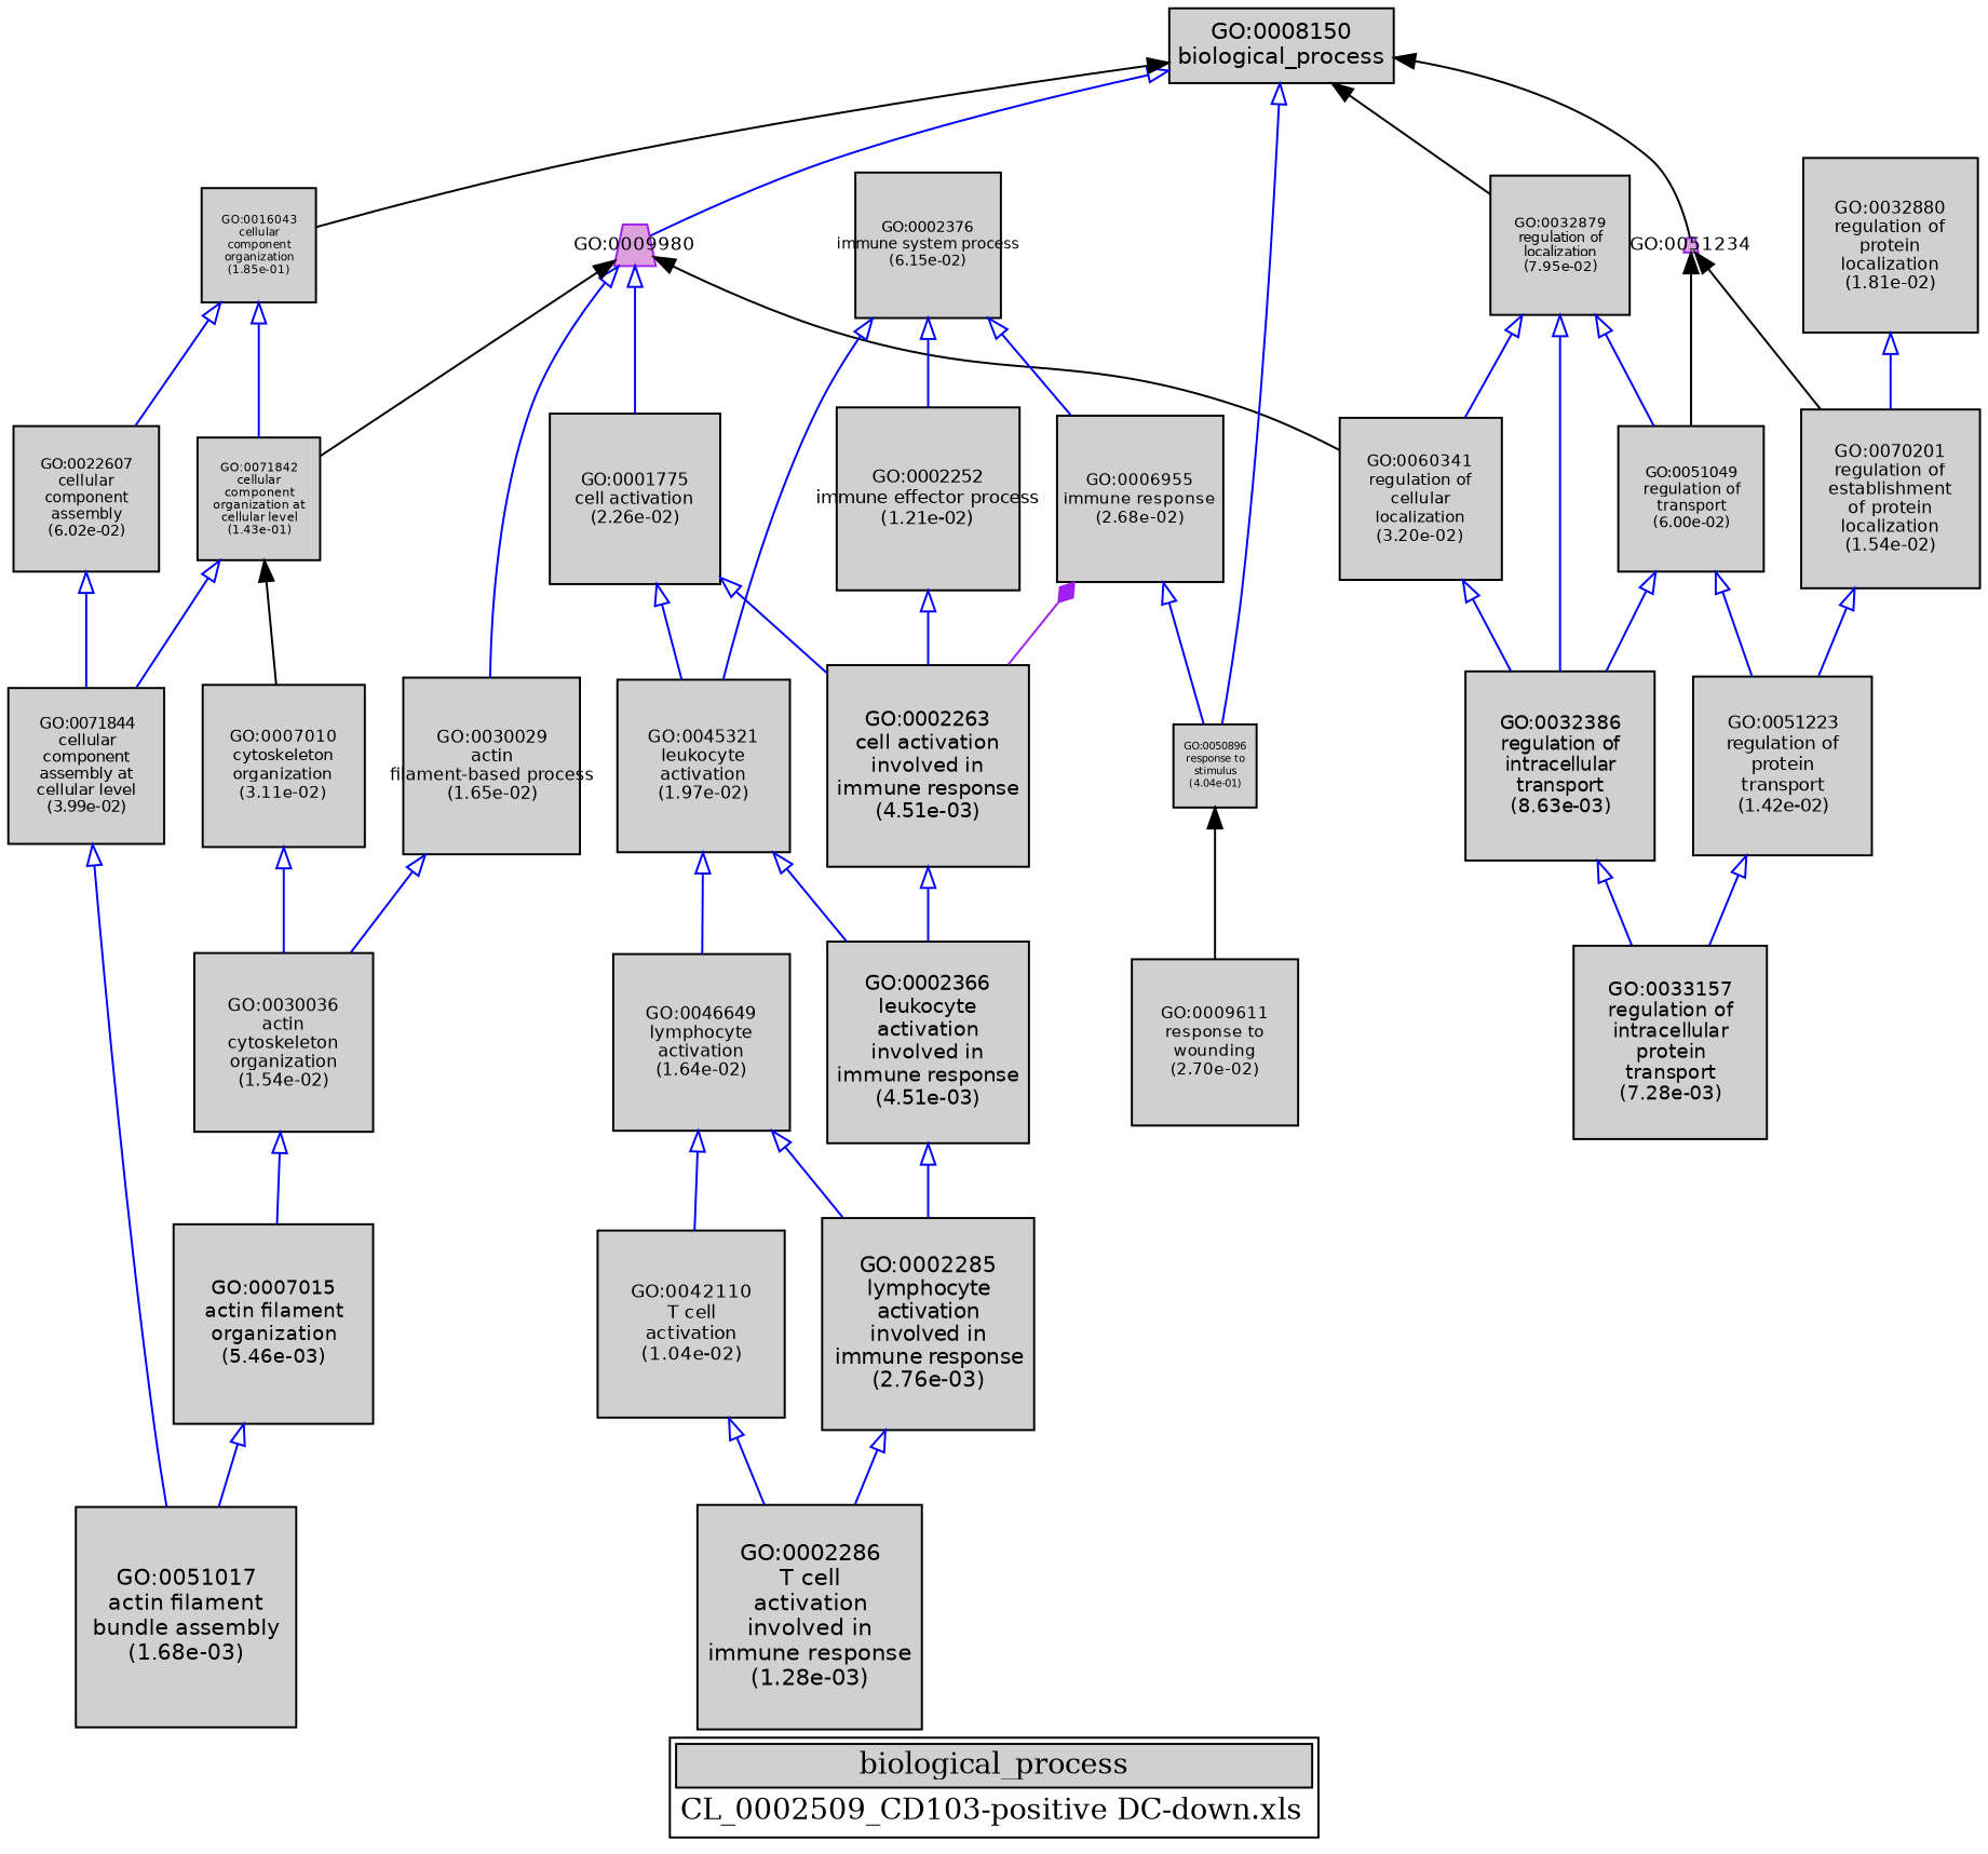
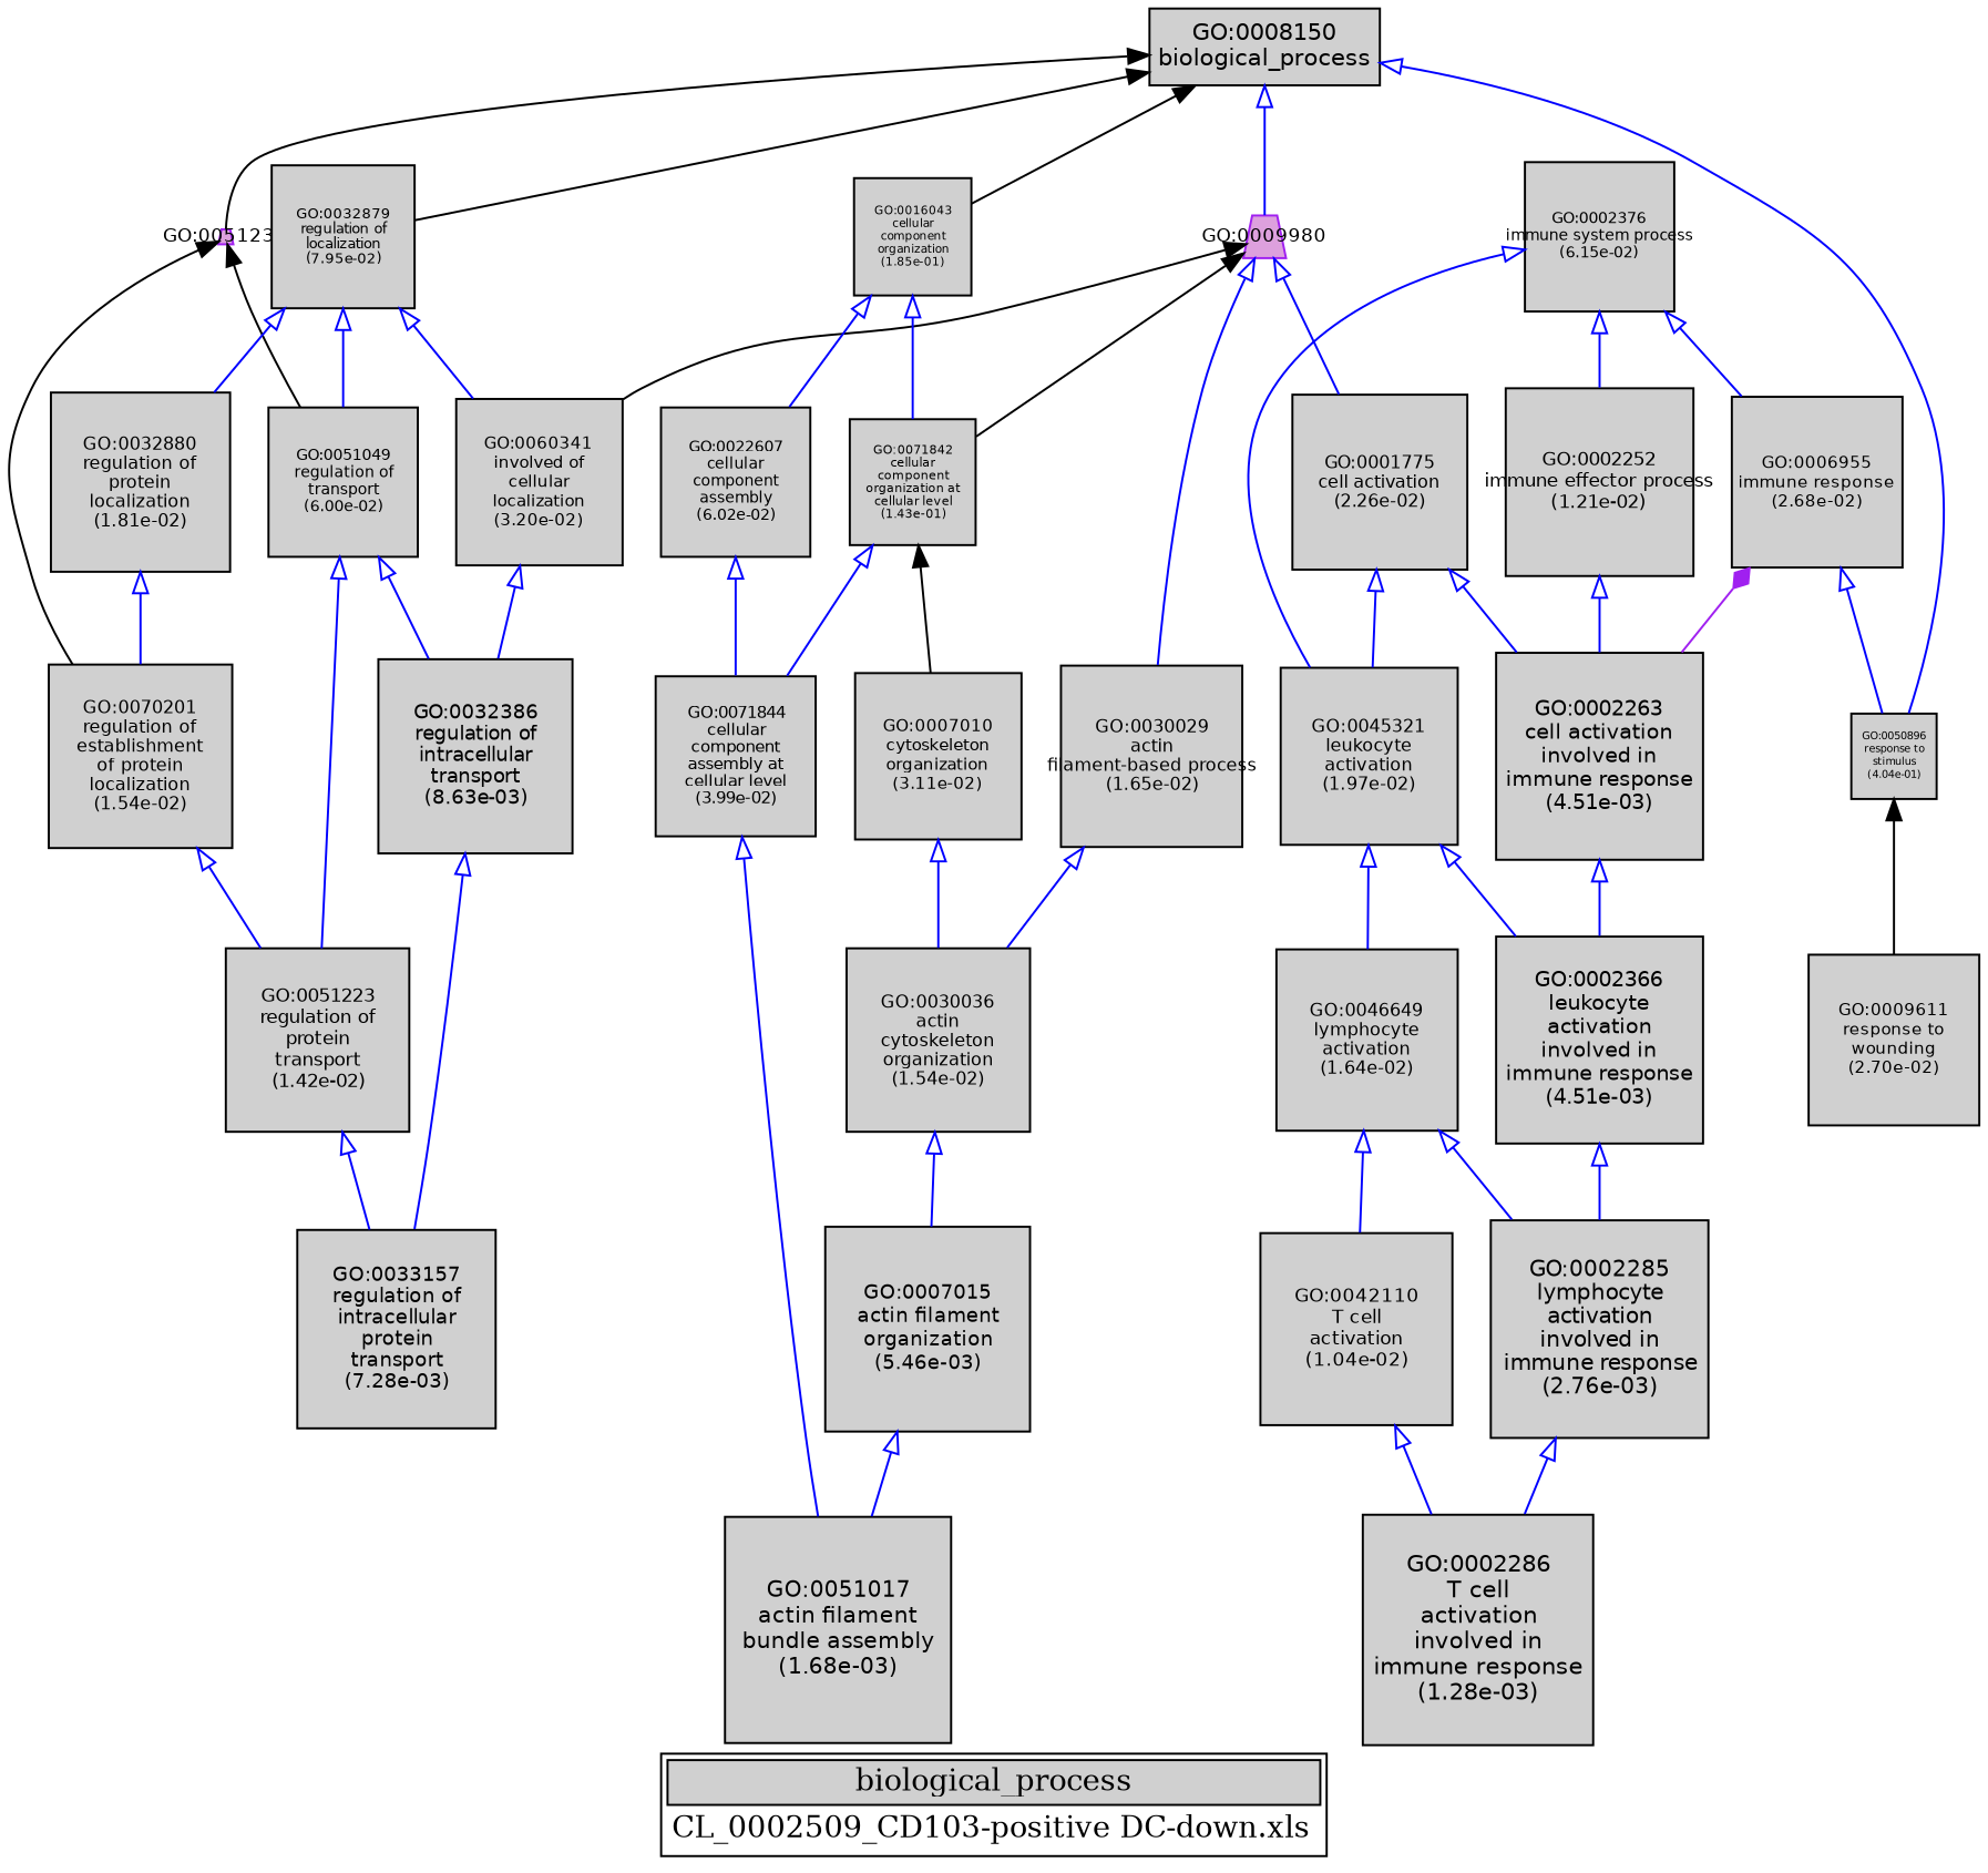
  digraph {
    bgcolor="#FFFFFF"
    label=<<TABLE COLOR="black" BGCOLOR="white"><TR><TD COLSPAN="2" BGCOLOR="#D0D0D0"><FONT COLOR="black">biological_process</FONT></TD></TR><TR><TD BORDER="0">CL_0002509_CD103-positive DC-down.xls</TD></TR></TABLE>>
    node [color=black fillcolor="#D0D0D0" fixedsize=true fontcolor=black fontname=Helvetica fontsize=9 shape=box style=filled]
    edge [dir=back weight=5.0 arrowtail=empty color=blue]
    n1 [color=purple fillcolor=plum height=0.274960214068 label="GO:0009980" shape=trapezium width=0.274960214068]
    "GO:0051234" [color=purple fillcolor=plum height=0.1 shape=trapezium width=0.1]
    n3 [fontsize=6.68266346179 height=0.928147703027 label=<<TABLE BORDER="0"><TR><TD>GO:0032879<BR/>regulation of<BR/>localization<BR/>(7.95e-02)</TD></TR></TABLE>> width=0.928147703027]
    n4 [fontsize=9.29220556738 height=1.29058410658 label=<<TABLE BORDER="0"><TR><TD>GO:0033157<BR/>regulation of<BR/>intracellular<BR/>protein<BR/>transport<BR/>(7.28e-03)</TD></TR></TABLE>> width=1.29058410658]
    n5 [fontsize=8.80548006454 height=1.2229833423 label=<<TABLE BORDER="0"><TR><TD>GO:0002252<BR/>immune effector process<BR/>(1.21e-02)</TD></TR></TABLE>> width=1.2229833423]
    n6 [fontsize=10.576174628 height=1.46891314278 label=<<TABLE BORDER="0"><TR><TD>GO:0051017<BR/>actin filament<BR/>bundle assembly<BR/>(1.68e-03)</TD></TR></TABLE>> width=1.46891314278]
-   n7 [fontsize=7.7795976224 height=1.08049966978 label=<<TABLE BORDER="0"><TR><TD>GO:0060341<BR/>regulation of<BR/>cellular<BR/>localization<BR/>(3.20e-02)</TD></TR></TABLE>> width=1.08049966978]
+   n7 [fontsize=7.7795976224 height=1.08049966978 label=<<TABLE BORDER="0"><TR><TD>GO:0060341<BR/>involved of<BR/>cellular<BR/>localization<BR/>(3.20e-02)</TD></TR></TABLE>> width=1.08049966978]
    n8 [fontsize=7.03679976904 height=0.977333301255 label=<<TABLE BORDER="0"><TR><TD>GO:0022607<BR/>cellular<BR/>component<BR/>assembly<BR/>(6.02e-02)</TD></TR></TABLE>> width=0.977333301255]
    n9 [fontsize=8.39643369728 height=1.16617134684 label=<<TABLE BORDER="0"><TR><TD>GO:0032880<BR/>regulation of<BR/>protein<BR/>localization<BR/>(1.81e-02)</TD></TR></TABLE>> width=1.16617134684]
    n10 [fontsize=8.55814556136 height=1.18863132797 label=<<TABLE BORDER="0"><TR><TD>GO:0030036<BR/>actin<BR/>cytoskeleton<BR/>organization<BR/>(1.54e-02)</TD></TR></TABLE>> width=1.18863132797]
    n11 [fontsize=8.30332687227 height=1.15323984337 label=<<TABLE BORDER="0"><TR><TD>GO:0045321<BR/>leukocyte<BR/>activation<BR/>(1.97e-02)</TD></TR></TABLE>> width=1.15323984337]
    n12 [fontsize=8.15829953569 height=1.13309715774 label=<<TABLE BORDER="0"><TR><TD>GO:0001775<BR/>cell activation<BR/>(2.26e-02)</TD></TR></TABLE>> width=1.13309715774]
    n13 [fontsize=9.5582703322 height=1.32753754614 label=<<TABLE BORDER="0"><TR><TD>GO:0007015<BR/>actin filament<BR/>organization<BR/>(5.46e-03)</TD></TR></TABLE>> width=1.32753754614]
    n14 [fontsize=7.52883232486 height=1.04567115623 label=<<TABLE BORDER="0"><TR><TD>GO:0071844<BR/>cellular<BR/>component<BR/>assembly at<BR/>cellular level<BR/>(3.99e-02)</TD></TR></TABLE>> width=1.04567115623]
    n15 [fontsize=10.8 label=<<TABLE BORDER="0"><TR><TD>GO:0008150<BR/>biological_process</TD></TR></TABLE>> width=1.5]
    n16 [fontsize=7.03957673996 height=0.977718991662 label=<<TABLE BORDER="0"><TR><TD>GO:0051049<BR/>regulation of<BR/>transport<BR/>(6.00e-02)</TD></TR></TABLE>> width=0.977718991662]
    n17 [fontsize=9.13143283227 height=1.26825456004 label=<<TABLE BORDER="0"><TR><TD>GO:0032386<BR/>regulation of<BR/>intracellular<BR/>transport<BR/>(8.63e-03)</TD></TR></TABLE>> width=1.26825456004]
    n18 [fontsize=7.97805886236 height=1.10806373088 label=<<TABLE BORDER="0"><TR><TD>GO:0006955<BR/>immune response<BR/>(2.68e-02)</TD></TR></TABLE>> width=1.10806373088]
    n19 [fontsize=8.48907707837 height=1.17903848311 label=<<TABLE BORDER="0"><TR><TD>GO:0030029<BR/>actin<BR/>filament-based process<BR/>(1.65e-02)</TD></TR></TABLE>> width=1.17903848311]
    n20 [fontsize=7.81304727937 height=1.08514545547 label=<<TABLE BORDER="0"><TR><TD>GO:0007010<BR/>cytoskeleton<BR/>organization<BR/>(3.11e-02)</TD></TR></TABLE>> width=1.08514545547]
    n21 [fontsize=7.96709764396 height=1.10654133944 label=<<TABLE BORDER="0"><TR><TD>GO:0009611<BR/>response to<BR/>wounding<BR/>(2.70e-02)</TD></TR></TABLE>> width=1.10654133944]
    n22 [fontsize=8.49748974876 height=1.18020690955 label=<<TABLE BORDER="0"><TR><TD>GO:0046649<BR/>lymphocyte<BR/>activation<BR/>(1.64e-02)</TD></TR></TABLE>> width=1.18020690955]
    n23 [fontsize=8.95316316656 height=1.24349488424 label=<<TABLE BORDER="0"><TR><TD>GO:0042110<BR/>T cell<BR/>activation<BR/>(1.04e-02)</TD></TR></TABLE>> width=1.24349488424]
    n24 [fontsize=9.72978653327 height=1.35135924073 label=<<TABLE BORDER="0"><TR><TD>GO:0002263<BR/>cell activation<BR/>involved in<BR/>immune response<BR/>(4.51e-03)</TD></TR></TABLE>> width=1.35135924073]
    n25 [fontsize=8.64591762757 height=1.20082189272 label=<<TABLE BORDER="0"><TR><TD>GO:0051223<BR/>regulation of<BR/>protein<BR/>transport<BR/>(1.42e-02)</TD></TR></TABLE>> width=1.20082189272]
    n26 [fontsize=8.55814556136 height=1.18863132797 label=<<TABLE BORDER="0"><TR><TD>GO:0070201<BR/>regulation of<BR/>establishment<BR/>of protein<BR/>localization<BR/>(1.54e-02)</TD></TR></TABLE>> width=1.18863132797]
    n27 [fontsize=9.72978653327 height=1.35135924073 label=<<TABLE BORDER="0"><TR><TD>GO:0002366<BR/>leukocyte<BR/>activation<BR/>involved in<BR/>immune response<BR/>(4.51e-03)</TD></TR></TABLE>> width=1.35135924073]
    n28 [fontsize=7.01067086564 height=0.973704286894 label=<<TABLE BORDER="0"><TR><TD>GO:0002376<BR/>immune system process<BR/>(6.15e-02)</TD></TR></TABLE>> width=0.973704286894]
    n29 [fontsize=5.4710786598 height=0.759872036083 label=<<TABLE BORDER="0"><TR><TD>GO:0016043<BR/>cellular<BR/>component<BR/>organization<BR/>(1.85e-01)</TD></TR></TABLE>> width=0.759872036083]
    n30 [fontsize=5.0 height=0.561043585569 label=<<TABLE BORDER="0"><TR><TD>GO:0050896<BR/>response to<BR/>stimulus<BR/>(4.04e-01)</TD></TR></TABLE>> width=0.561043585569]
    n31 [fontsize=5.87235487198 height=0.815604843331 label=<<TABLE BORDER="0"><TR><TD>GO:0071842<BR/>cellular<BR/>component<BR/>organization at<BR/>cellular level<BR/>(1.43e-01)</TD></TR></TABLE>> width=0.815604843331]
    n32 [fontsize=10.1602627231 height=1.41114760043 label=<<TABLE BORDER="0"><TR><TD>GO:0002285<BR/>lymphocyte<BR/>activation<BR/>involved in<BR/>immune response<BR/>(2.76e-03)</TD></TR></TABLE>> width=1.41114760043]
    n33 [fontsize=10.8 height=1.5 label=<<TABLE BORDER="0"><TR><TD>GO:0002286<BR/>T cell<BR/>activation<BR/>involved in<BR/>immune response<BR/>(1.28e-03)</TD></TR></TABLE>> width=1.5]
    subgraph sub_1 {
      n1
      "GO:0051234"
      n3
      n4
      n5
      n6
      n7
      n8
      n9
      n10
      n11
      n12
      n13
      n14
      n15
      n16
      n17
      n18
      n19
      n20
      n21
      n22
      n23
      n24
      n25
      n26
      n27
      n28
      n29
      n30
      n31
      n32
      n33
    }
    subgraph sub_2 {
      "GO:0051234"
      n21
      subgraph sub_3 {
        subgraph sub_4 {
        }
        subgraph sub_5 {
        }
      }
      subgraph sub_6 {
        n18
        n24
      }
      subgraph sub_7 {
        n1
        n3
        n4
        n5
        n6
        n7
        n8
        n9
        n10
        n11
        n12
        n13
        n14
        n15
        n16
        n17
        n18
        n19
        n20
        n22
        n23
        n24
        n25
        n26
        n27
        n28
        n29
        n30
        n31
        n32
        n33
      }
    }
    n1 -> n7 [weight=1 arrowtail="" color=""]
    n1 -> n12
    n1 -> n19
    n1 -> n31 [weight=1 arrowtail="" color=""]
    "GO:0051234" -> n16 [weight=1 arrowtail="" color=""]
    "GO:0051234" -> n26 [weight=1 arrowtail="" color=""]
    n3 -> n7
-   n3 -> n17
+   n3 -> n9
    n3 -> n16
    n5 -> n24
    n7 -> n17
    n8 -> n14
    n9 -> n26
    n10 -> n13
    n11 -> n22
    n11 -> n27
    n12 -> n11
    n12 -> n24
    n13 -> n6
    n14 -> n6
    n15 -> n1
    n15 -> "GO:0051234" [weight=1 arrowtail="" color=""]
    n15 -> n3 [weight=1 arrowtail="" color=""]
    n15 -> n29 [weight=1 arrowtail="" color=""]
    n15 -> n30
    n16 -> n17
    n16 -> n25
    n17 -> n4
    n18 -> n24 [arrowtail=diamond color=purple weight=2.5]
    n18 -> n30
    n19 -> n10
    n20 -> n10
    n22 -> n23
    n22 -> n32
    n23 -> n33
    n24 -> n27
    n25 -> n4
    n26 -> n25
    n27 -> n32
    n28 -> n5
    n28 -> n11
    n28 -> n18
    n29 -> n8
    n29 -> n31
    n30 -> n21 [weight=1 arrowtail="" color=""]
    n31 -> n14
    n31 -> n20 [weight=1 arrowtail="" color=""]
    n32 -> n33
  }
